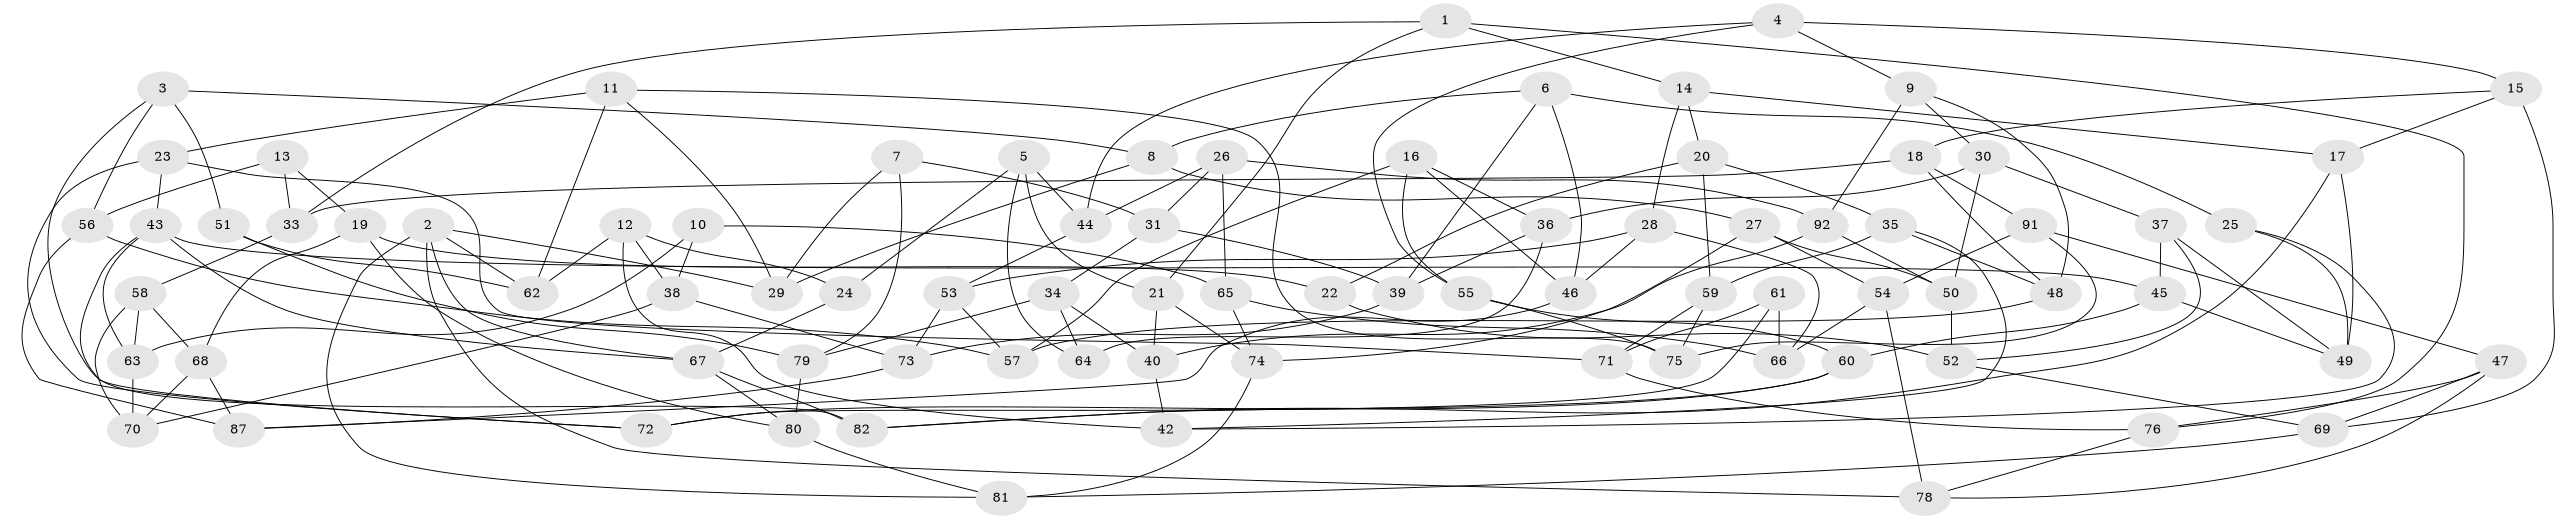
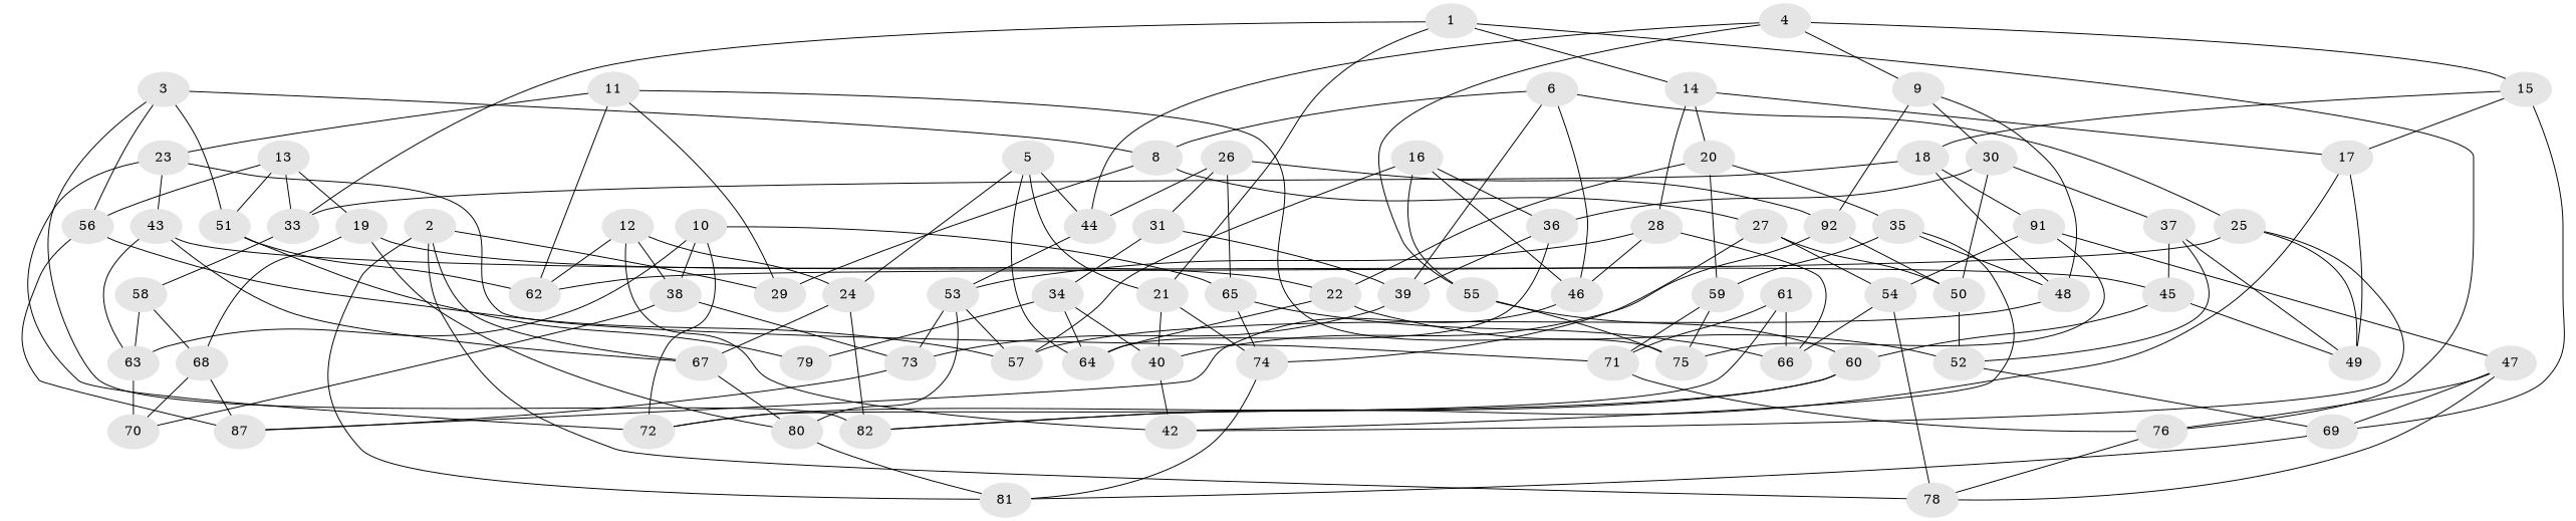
  graph {
    node [color=gray90 style=filled]
    1
    14
    21
    33
    76
    17
    20
    28
    40
    74
    58
    78
    2
    29
    67
    81
    80
    3
    8
    51
    56
    82
    27
    79
    62
    57
    n27 [label=87]
    4
    9
    15
    44
    55
    30
    n34 [label=92]
    48
    18
    69
    53
    75
    60
    5
    24
    64
    6
    25
    39
    46
    42
    49
    73
-   7
    31
    34
    61
    72
    71
    66
    50
    54
    36
    37
    10
    38
    63
    65
    70
    11
    23
    43
    12
    13
    19
    22
    68
    35
    59
    n77 [label=91]
    16
    47
    52
    45
    26
    1 -- 14
    1 -- 21
    1 -- 33
    1 -- 76
    14 -- 17
    14 -- 20
    14 -- 28
    21 -- 40
    21 -- 74
    33 -- 58
    76 -- 78
    17 -- 82
    17 -- 49
    20 -- 22
    20 -- 35
    20 -- 59
    28 -- 53
    28 -- 46
    28 -- 66
    40 -- 42
    74 -- 81
    58 -- 63
-   58 -- 70
    58 -- 68
    2 -- 78
    2 -- 29
    2 -- 67
    2 -- 81
    67 -- 80
    80 -- 81
    3 -- 8
    3 -- 51
    3 -- 56
    3 -- 82
    8 -- 29
    8 -- 27
    51 -- 79
    51 -- 62
    56 -- 57
    56 -- n27
    27 -- 74
    27 -- 50
    27 -- 54
-   79 -- 80
+   53 -- 80
    4 -- 9
    4 -- 15
    4 -- 44
    4 -- 55
    9 -- 30
    9 -- n34
    9 -- 48
    15 -- 17
    15 -- 18
    15 -- 69
    44 -- 53
    55 -- 75
    55 -- 60
    30 -- 50
    30 -- 36
    30 -- 37
    n34 -- 40
    n34 -- 50
    48 -- 57
    18 -- 33
    18 -- 48
    18 -- n77
    69 -- 81
    53 -- 57
    53 -- 73
    60 -- 82
    60 -- 72
    5 -- 21
    5 -- 44
    5 -- 24
    5 -- 64
    24 -- 67
-   67 -- 82
+   24 -- 82
    6 -- 8
    6 -- 25
    6 -- 39
    6 -- 46
-   2 -- 62
+   25 -- 62
    25 -- 42
    25 -- 49
    39 -- 73
    46 -- n27
    73 -- n27
-   7 -- 29
-   7 -- 79
-   7 -- 31
    31 -- 39
    31 -- 34
    34 -- 40
    34 -- 79
    34 -- 64
    61 -- 72
    61 -- 71
    61 -- 66
    71 -- 76
    50 -- 52
    54 -- 78
    54 -- 66
    36 -- 64
    36 -- 39
    37 -- 49
    37 -- 52
    37 -- 45
-   43 -- 72
+   10 -- 72
    10 -- 38
    10 -- 63
    10 -- 65
    38 -- 73
    38 -- 70
    63 -- 70
    65 -- 74
    65 -- 66
    11 -- 29
    11 -- 62
    11 -- 75
    11 -- 23
    23 -- 72
    23 -- 71
    23 -- 43
    43 -- 67
    43 -- 63
    43 -- 45
    12 -- 62
    12 -- 24
    12 -- 42
    12 -- 38
    13 -- 33
+   13 -- 51
    13 -- 56
    13 -- 19
    19 -- 80
    19 -- 22
    19 -- 68
+   22 -- 64
    22 -- 52
    68 -- n27
    68 -- 70
    35 -- 48
    35 -- 42
    35 -- 59
    59 -- 75
    59 -- 71
    n77 -- 75
    n77 -- 54
    n77 -- 47
    16 -- 57
    16 -- 55
    16 -- 46
    16 -- 36
    47 -- 76
    47 -- 78
    47 -- 69
    52 -- 69
    45 -- 60
    45 -- 49
    26 -- 44
    26 -- n34
    26 -- 31
    26 -- 65
  }
